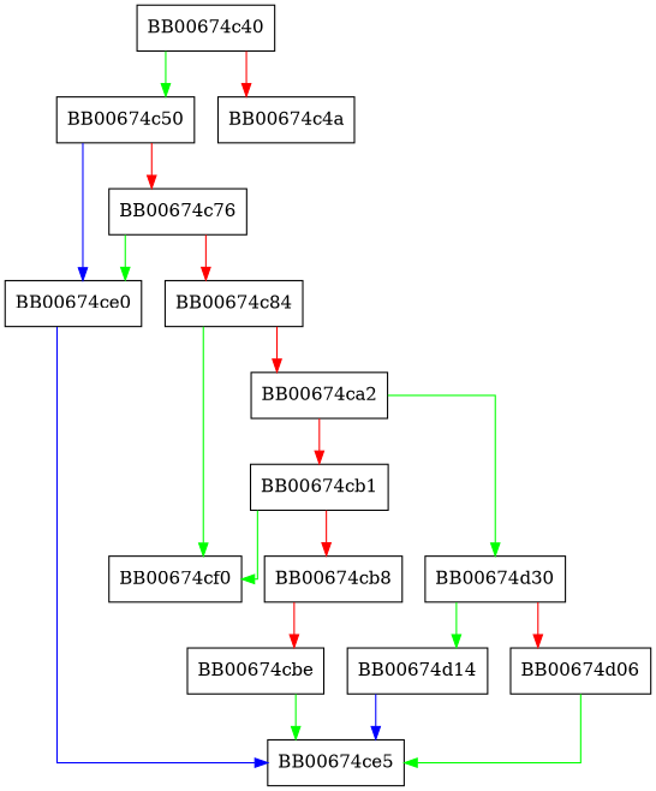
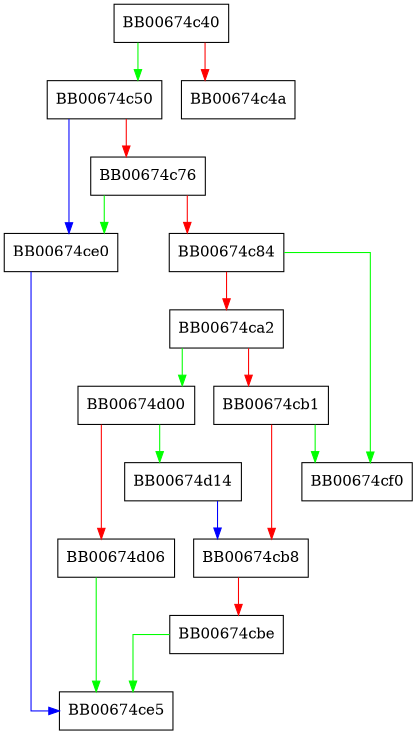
  digraph {
    splines=ortho
    node [shape=box]
    edge [color=green]
    BB00674c40
    BB00674c50
    BB00674c4a
    BB00674ce0
    n5 [label=BB00674c76]
    BB00674ce5
    BB00674c84
    BB00674cf0
    BB00674ca2
-   BB00674d00 [label=BB00674d30]
+   BB00674d00
    BB00674cb1
    BB00674d14
    BB00674d06
    BB00674cb8
    BB00674cbe
    BB00674c40 -> BB00674c50
    BB00674c40 -> BB00674c4a [color=red]
    BB00674c50 -> BB00674ce0 [color=blue]
    BB00674c50 -> n5 [color=red]
    BB00674ce0 -> BB00674ce5 [color=blue]
    n5 -> BB00674ce0
    n5 -> BB00674c84 [color=red]
    BB00674c84 -> BB00674cf0
    BB00674c84 -> BB00674ca2 [color=red]
    BB00674ca2 -> BB00674d00
    BB00674ca2 -> BB00674cb1 [color=red]
    BB00674d00 -> BB00674d14
    BB00674d00 -> BB00674d06 [color=red]
    BB00674cb1 -> BB00674cf0
    BB00674cb1 -> BB00674cb8 [color=red]
-   BB00674d14 -> BB00674ce5 [color=blue]
+   BB00674d14 -> BB00674cb8 [color=blue]
    BB00674d06 -> BB00674ce5
    BB00674cb8 -> BB00674cbe [color=red]
    BB00674cbe -> BB00674ce5
  }
